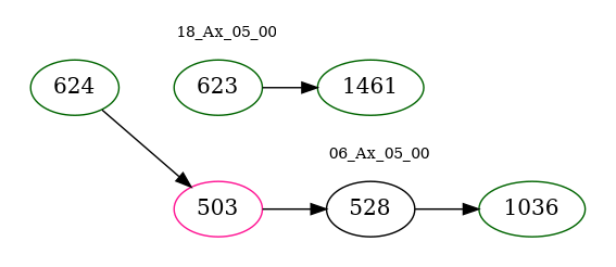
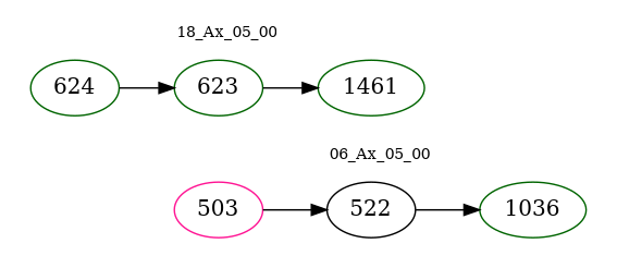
  digraph {
    rankdir=LR
    node [color=darkgreen]
    edge [color=black]
    n1 [label=624]
    n2 [label=623]
    n3 [label=1461]
    n4 [color=deeppink label=503]
-   n5 [color=black label=528]
+   n5 [color=black label=522]
    n6 [label=1036]
    subgraph cluster_1 {
      color=white
      fontsize=10
      label="18_Ax_05_00"
      n1
      n2
      n3
    }
    subgraph cluster_2 {
      color=white
      fontsize=10
      label="06_Ax_05_00"
      n4
      n5
      n6
    }
-   n1 -> n4
+   n1 -> n2
    n2 -> n3
    n4 -> n5
    n5 -> n6
  }
